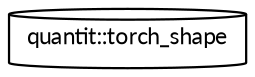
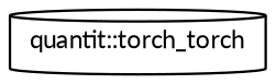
  digraph {
    rankdir=LR
    fontname=Lato
-   n1 [color=black fillcolor=white fontname=Lato fontsize=10 height=0.2 label="quantit::torch_shape" shape=cylinder style=filled width=0.4]
+   n1 [color=black fillcolor=white fontname=Lato fontsize=10 height=0.2 label="quantit::torch_torch" shape=cylinder style=filled width=0.4]
  }
